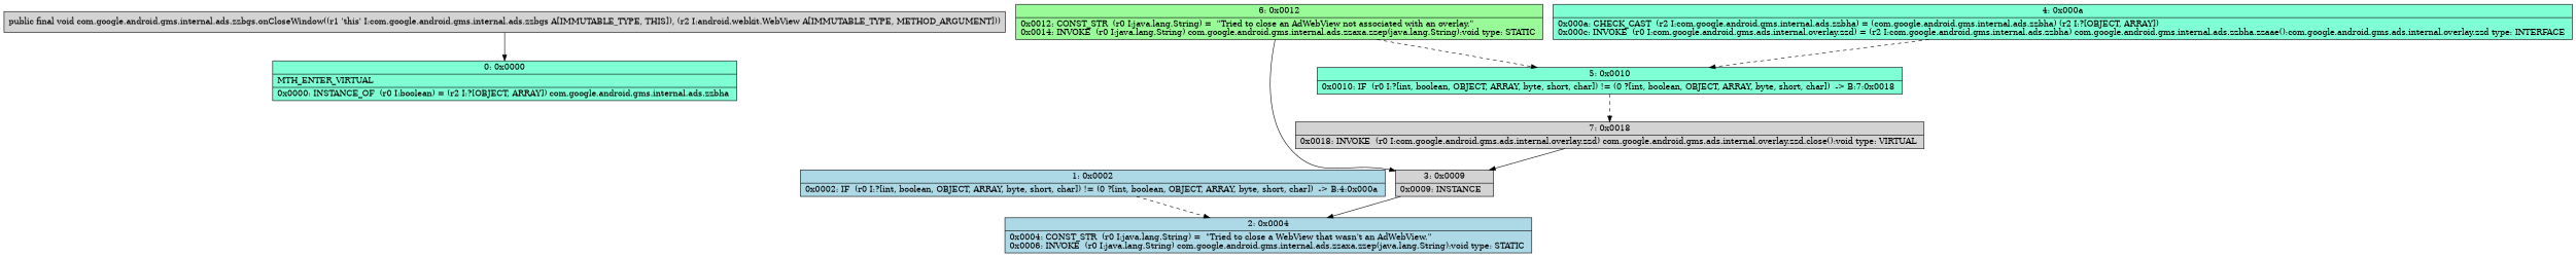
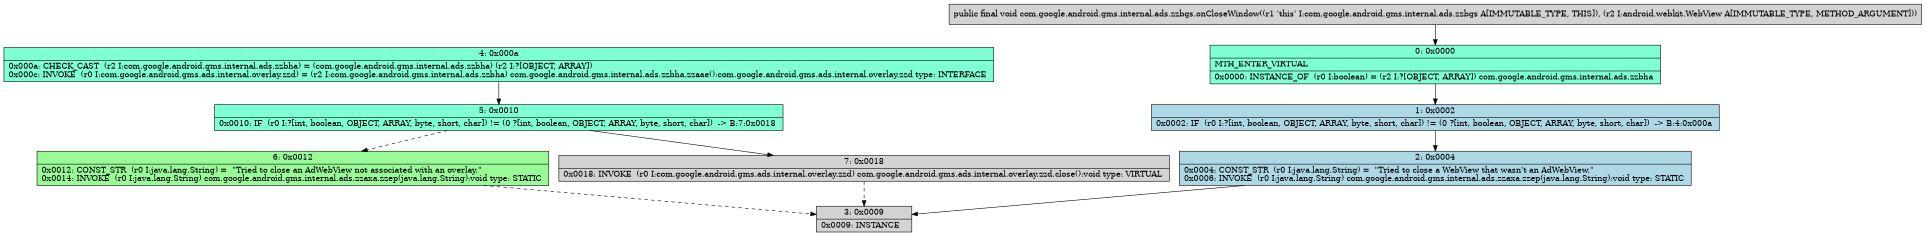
  digraph {
    node [fillcolor=aquamarine shape=record style=filled]
    n1 [label="{0\:\ 0x0000|MTH_ENTER_VIRTUAL\l|0x0000: INSTANCE_OF  (r0 I:boolean) = (r2 I:?[OBJECT, ARRAY]) com.google.android.gms.internal.ads.zzbha \l}"]
    n2 [fillcolor=lightblue label="{1\:\ 0x0002|0x0002: IF  (r0 I:?[int, boolean, OBJECT, ARRAY, byte, short, char]) != (0 ?[int, boolean, OBJECT, ARRAY, byte, short, char])  \-\> B:4:0x000a \l}"]
    n3 [fillcolor=lightblue label="{2\:\ 0x0004|0x0004: CONST_STR  (r0 I:java.lang.String) =  \"Tried to close a WebView that wasn't an AdWebView.\" \l0x0006: INVOKE  (r0 I:java.lang.String) com.google.android.gms.internal.ads.zzaxa.zzep(java.lang.String):void type: STATIC \l}"]
    n4 [fillcolor=lightgrey label="{3\:\ 0x0009|0x0009: INSTANCE   \l}"]
    n5 [label="{4\:\ 0x000a|0x000a: CHECK_CAST  (r2 I:com.google.android.gms.internal.ads.zzbha) = (com.google.android.gms.internal.ads.zzbha) (r2 I:?[OBJECT, ARRAY]) \l0x000c: INVOKE  (r0 I:com.google.android.gms.ads.internal.overlay.zzd) = (r2 I:com.google.android.gms.internal.ads.zzbha) com.google.android.gms.internal.ads.zzbha.zzaae():com.google.android.gms.ads.internal.overlay.zzd type: INTERFACE \l}"]
    n6 [label="{5\:\ 0x0010|0x0010: IF  (r0 I:?[int, boolean, OBJECT, ARRAY, byte, short, char]) != (0 ?[int, boolean, OBJECT, ARRAY, byte, short, char])  \-\> B:7:0x0018 \l}"]
    n7 [fillcolor=palegreen label="{6\:\ 0x0012|0x0012: CONST_STR  (r0 I:java.lang.String) =  \"Tried to close an AdWebView not associated with an overlay.\" \l0x0014: INVOKE  (r0 I:java.lang.String) com.google.android.gms.internal.ads.zzaxa.zzep(java.lang.String):void type: STATIC \l}"]
    n8 [fillcolor=lightgrey label="{7\:\ 0x0018|0x0018: INVOKE  (r0 I:com.google.android.gms.ads.internal.overlay.zzd) com.google.android.gms.ads.internal.overlay.zzd.close():void type: VIRTUAL \l}"]
    n9 [fillcolor=lightgrey label="{public final void com.google.android.gms.internal.ads.zzbgs.onCloseWindow((r1 'this' I:com.google.android.gms.internal.ads.zzbgs A[IMMUTABLE_TYPE, THIS]), (r2 I:android.webkit.WebView A[IMMUTABLE_TYPE, METHOD_ARGUMENT])) }"]
-   n2 -> n3 [style=dashed]
-   n4 -> n3
-   n5 -> n6 [style=dashed]
-   n7 -> n6 [style=dashed]
-   n6 -> n8 [style=dashed]
-   n7 -> n4
-   n8 -> n4
+   n1 -> n2
+   n2 -> n3 [style=solid]
+   n3 -> n4
+   n5 -> n6
+   n6 -> n7 [style=dashed]
+   n6 -> n8
+   n7 -> n4 [style=dashed]
+   n8 -> n4 [style=dashed]
    n9 -> n1
  }
